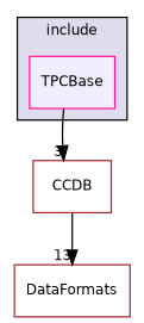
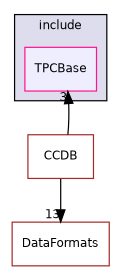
  digraph {
    compound=true
    node [color=brown fontname=Helvetica fontsize=10 shape=box]
    edge [labeldistance=1.5 labelfontname=Helvetica labelfontsize=10]
    n1 [color=deeppink fillcolor="#eeeeff" label=TPCBase pencolor=black style=filled]
    n2 [label=CCDB]
    n3 [label=DataFormats]
    subgraph cluster_1 {
      bgcolor="#ddddee"
      fontname=Helvetica
      fontsize=10
      label=include
      pencolor=black
      n1
    }
-   n1 -> n2 [headlabel=3]
+   n2 -> n1 [headlabel=3]
    n2 -> n3 [headlabel=13]
  }
